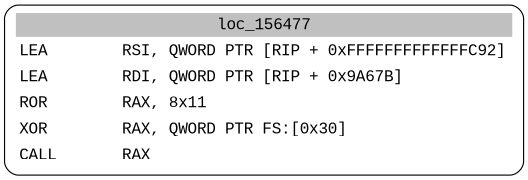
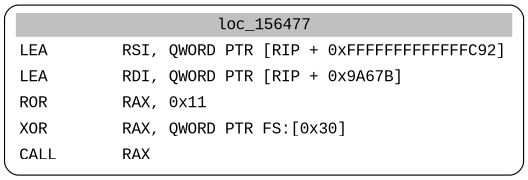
  digraph {
-   n1 [fontname="Courier New" label=<<table border="0" cellborder="0" cellpadding="3"><tr><td align="center" colspan="2" bgcolor="grey">loc_156477</td></tr><tr><td align="left">LEA        RSI, QWORD PTR [RIP + 0xFFFFFFFFFFFFFC92]</td></tr><tr><td align="left">LEA        RDI, QWORD PTR [RIP + 0x9A67B]</td></tr><tr><td align="left">ROR        RAX, 8x11</td></tr><tr><td align="left">XOR        RAX, QWORD PTR FS:[0x30]</td></tr><tr><td align="left">CALL       RAX</td></tr></table>> shape=Mrecord]
+   n1 [fontname="Courier New" label=<<table border="0" cellborder="0" cellpadding="3"><tr><td align="center" colspan="2" bgcolor="grey">loc_156477</td></tr><tr><td align="left">LEA        RSI, QWORD PTR [RIP + 0xFFFFFFFFFFFFFC92]</td></tr><tr><td align="left">LEA        RDI, QWORD PTR [RIP + 0x9A67B]</td></tr><tr><td align="left">ROR        RAX, 0x11</td></tr><tr><td align="left">XOR        RAX, QWORD PTR FS:[0x30]</td></tr><tr><td align="left">CALL       RAX</td></tr></table>> shape=Mrecord]
  }
